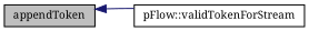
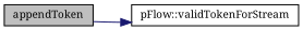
  digraph {
    rankdir=LR
    fontname="Noto Serif"
    node [color=black fontname="Noto Serif" fontsize=10 shape=record style=filled]
    n1 [fillcolor=grey75 fontcolor=black height=0.2 label=appendToken width=0.4]
    n2 [fillcolor=white height=0.2 label="pFlow::validTokenForStream" width=0.4]
-   n2 -> n1 [color=midnightblue fontname="Noto Serif" fontsize=10 labelfontname=Helvetica labelfontsize=10 style=solid]
+   n1 -> n2 [color=midnightblue fontname="Noto Serif" fontsize=10 labelfontname=Helvetica labelfontsize=10 style=solid]
  }
